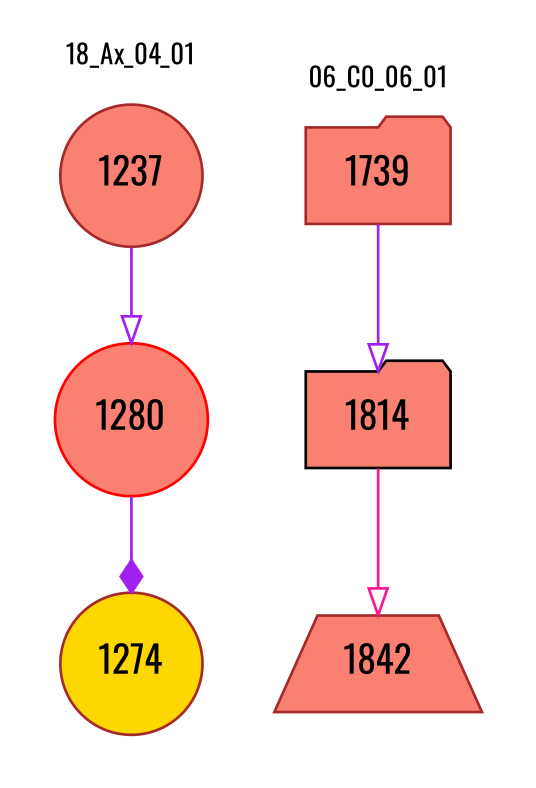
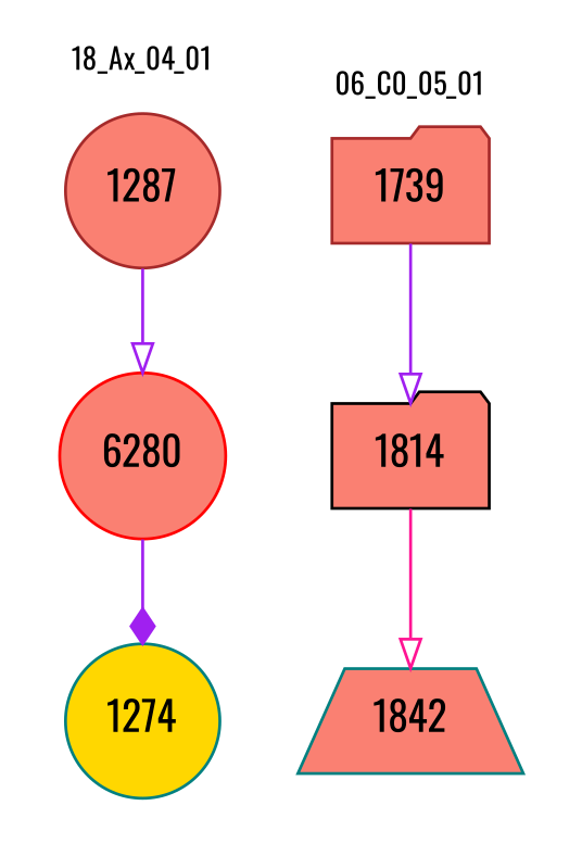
  digraph {
    fontname=Oswald
    node [color=brown fillcolor=salmon fontname=Oswald shape=circle style=filled]
    edge [arrowhead=onormal color=purple fontname=Oswald]
-   n1 [label=1237]
-   n2 [color=red label=1280]
-   n3 [fillcolor=gold label=1274]
+   n1 [label=1287]
+   n2 [color=red label=6280]
+   n3 [color=teal fillcolor=gold label=1274]
    n4 [label=1739 shape=folder]
    n5 [color=black label=1814 shape=folder]
-   n6 [label=1842 shape=trapezium]
+   n6 [color=teal label=1842 shape=trapezium]
    subgraph cluster_1 {
      color=white
      fontsize=10
      label="18_Ax_04_01"
      n1
      n2
      n3
    }
    subgraph cluster_2 {
      color=white
      fontsize=10
-     label="06_C0_06_01"
+     label="06_C0_05_01"
      n4
      n5
      n6
    }
    n1 -> n2
    n2 -> n3 [arrowhead=diamond]
    n4 -> n5
    n5 -> n6 [color=deeppink]
  }
